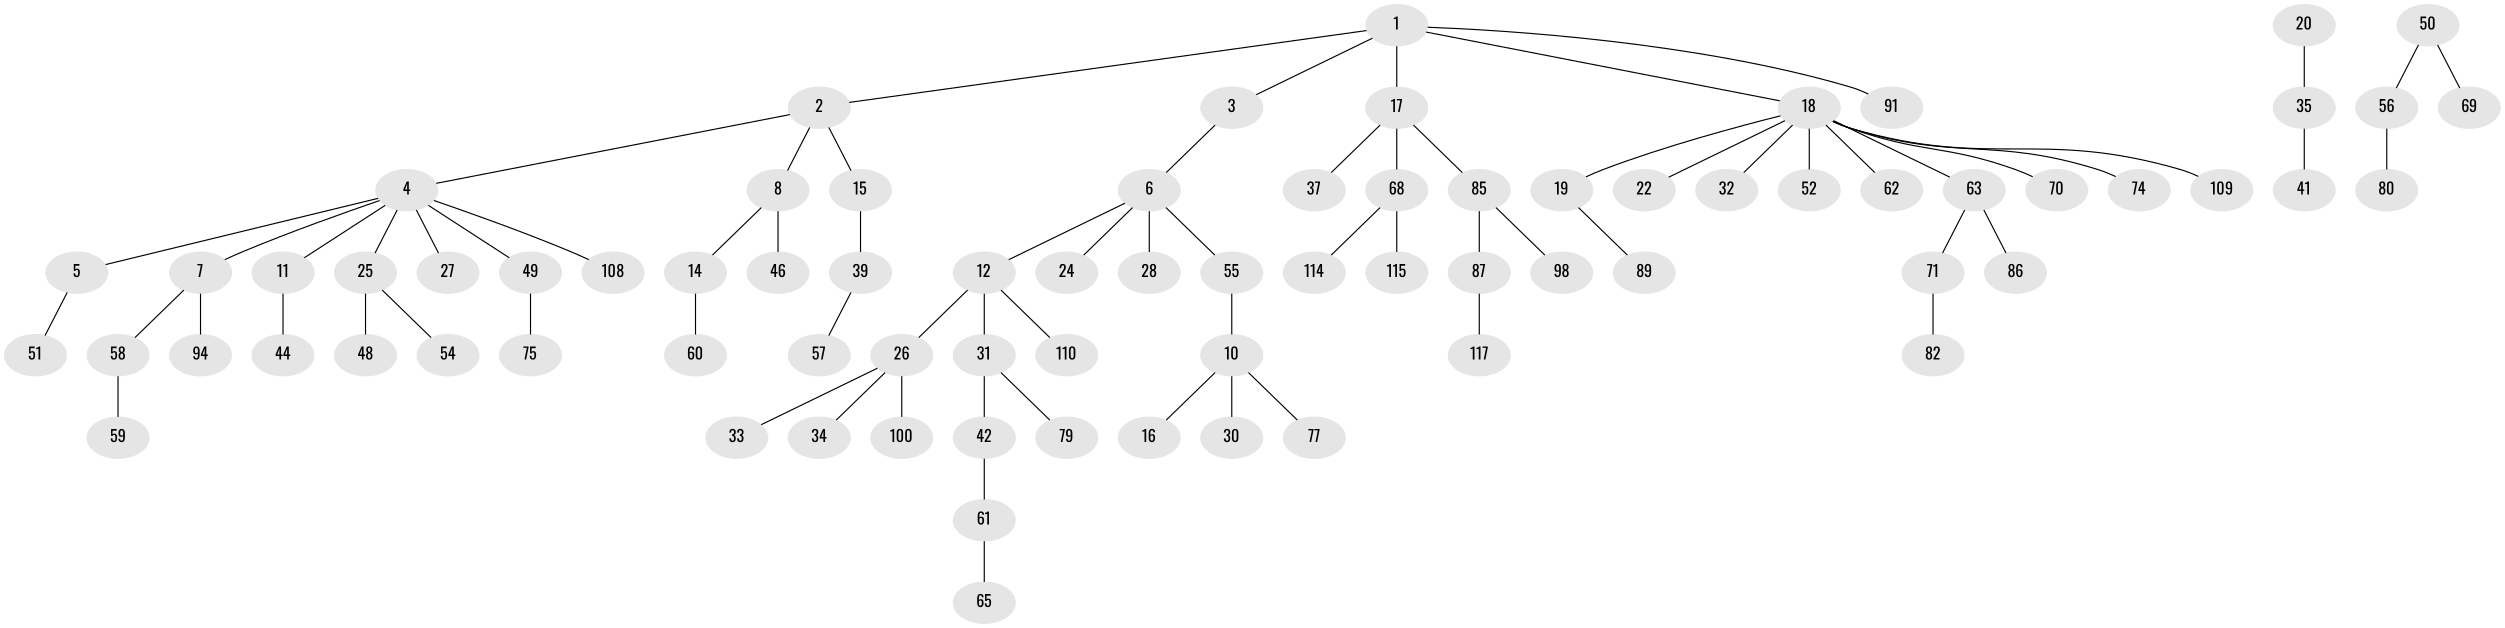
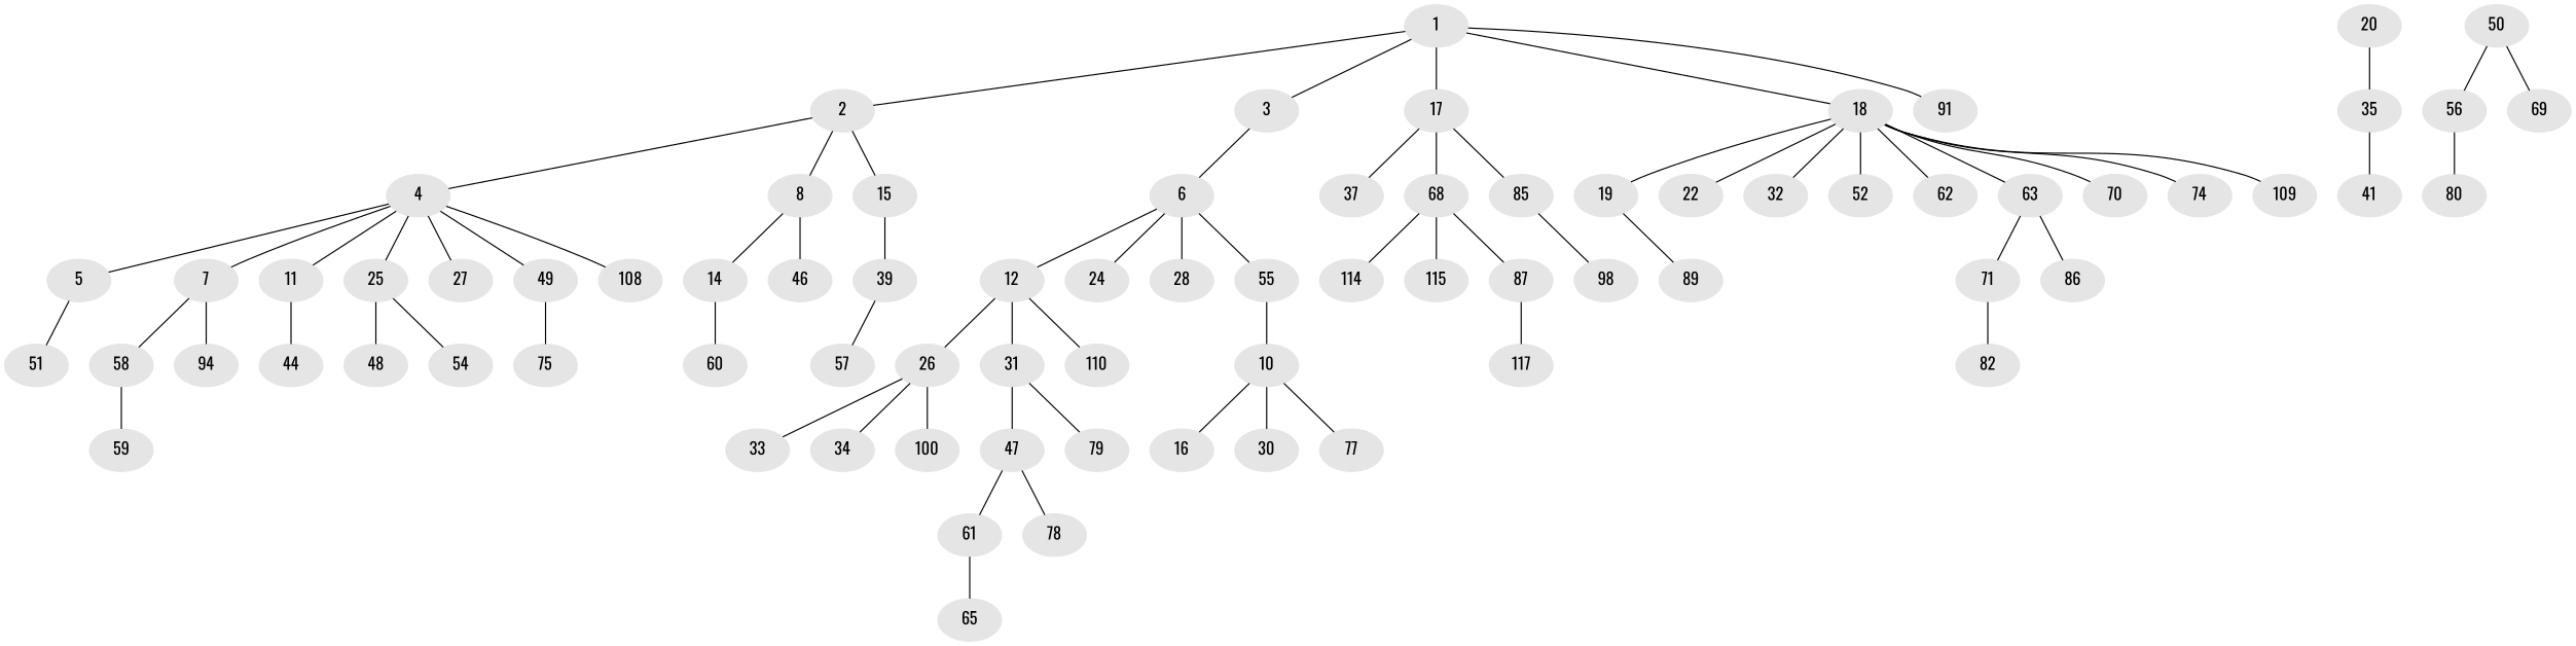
  graph {
    fontname=Oswald
    node [color=gray90 fontname=Oswald style=filled]
    edge [fontname=Oswald]
    1 [super="+113"]
    2 [super="+105"]
    3 [super="+84"]
    17 [super="+29"]
    18 [super="+21"]
    91 [super="+92"]
    4 [super="+23"]
    8
    15
    6 [super="+9"]
    37
    68 [super="+88"]
    85 [super="+97"]
    19 [super="+40"]
    22
    32 [super="+103"]
    52
    62
    63 [super="+64"]
    70
    74 [super="+81"]
    109
    5 [super="+101"]
    7 [super="+47"]
    11 [super="+45"]
    25
    27 [super="+43"]
    49
    108
    14 [super="+72"]
    46 [super="+67"]
    39
    12 [super="+73"]
    24
    28
    55
    10 [super="+13"]
    16 [super="+96"]
    30 [super="+53"]
    77
    51
    58 [super="+107"]
    94 [super="+106"]
    44
    48
    54 [super="+90"]
    75
    26 [super="+38"]
    31 [super="+104"]
    110
    20 [super="+83"]
    35
    59
    60
    33
    34 [super="+112"]
    100
-   42 [super="+93"]
+   42 [super="+93" label=47]
    79
    57
    114
    115
    87
    98
    89 [super="+111"]
    71
    86 [super="+95"]
    41 [super="+116"]
    61 [super="+76"]
+   78
    50 [super="+66"]
    56 [super="+99"]
    69
    65 [super="+102"]
    80
    82
    117
    1 -- 2
    1 -- 3
    1 -- 17
    1 -- 18
    1 -- 91
    2 -- 4
    2 -- 8
    2 -- 15
    3 -- 6
    17 -- 37
    17 -- 68
    17 -- 85
    18 -- 19
    18 -- 22
    18 -- 32
    18 -- 52
    18 -- 62
    18 -- 63
    18 -- 70
    18 -- 74
    18 -- 109
    4 -- 5
    4 -- 7
    4 -- 11
    4 -- 25
    4 -- 27
    4 -- 49
    4 -- 108
    8 -- 14
    8 -- 46
    15 -- 39
    6 -- 12
    6 -- 24
    6 -- 28
    6 -- 55
    68 -- 114
    68 -- 115
-   85 -- 87
+   68 -- 87
    85 -- 98
    19 -- 89
    63 -- 71
    63 -- 86
    5 -- 51
    7 -- 58
    7 -- 94
    11 -- 44
    25 -- 48
    25 -- 54
    49 -- 75
    14 -- 60
    39 -- 57
    12 -- 26
    12 -- 31
    12 -- 110
    55 -- 10
    10 -- 16
    10 -- 30
    10 -- 77
    58 -- 59
    26 -- 33
    26 -- 34
    26 -- 100
    31 -- 42
    31 -- 79
    20 -- 35
    35 -- 41
    42 -- 61
+   42 -- 78
    87 -- 117
    71 -- 82
    61 -- 65
    50 -- 56
    50 -- 69
    56 -- 80
  }
